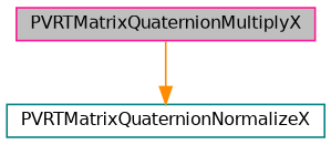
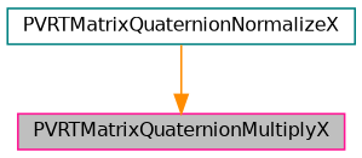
  digraph {
    rankdir=TB
    node [fontname=Helvetica fontsize=10 shape=record style=filled]
    n1 [color=deeppink fillcolor=grey75 fontcolor=black height=0.2 label=PVRTMatrixQuaternionMultiplyX width=0.4]
    n2 [color=teal fillcolor=white height=0.2 label=PVRTMatrixQuaternionNormalizeX width=0.4]
-   n1 -> n2 [color=darkorange fontname=Helvetica fontsize=10 labelfontname=Helvetica labelfontsize=10 style=solid]
+   n2 -> n1 [color=darkorange fontname=Helvetica fontsize=10 labelfontname=Helvetica labelfontsize=10 style=solid]
  }
